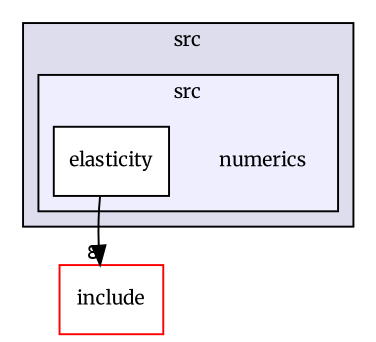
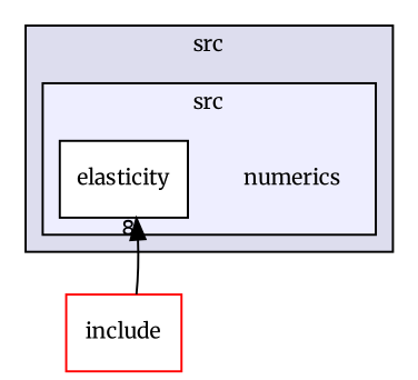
  digraph {
    compound=true
    fontname=Merriweather
    node [fontname=Merriweather fontsize=10 shape=box fillcolor=white style=filled]
    n1 [label=numerics shape=plaintext fillcolor="" style=""]
    n2 [color=black label=elasticity]
    n3 [color=red label=include]
    subgraph cluster_1 {
      bgcolor="#ddddee"
      fontsize=10
      label=src
      pencolor=black
      subgraph cluster_2 {
        bgcolor="#eeeeff"
        fontsize=10
        pencolor=black
        n1
        n2
      }
    }
-   n2 -> n3 [headlabel=8 labeldistance=1.5 labelfontname=Helvetica labelfontsize=10 fontname=Merriweather]
+   n3 -> n2 [headlabel=8 labeldistance=1.5 labelfontname=Helvetica labelfontsize=10 fontname=Merriweather]
  }
